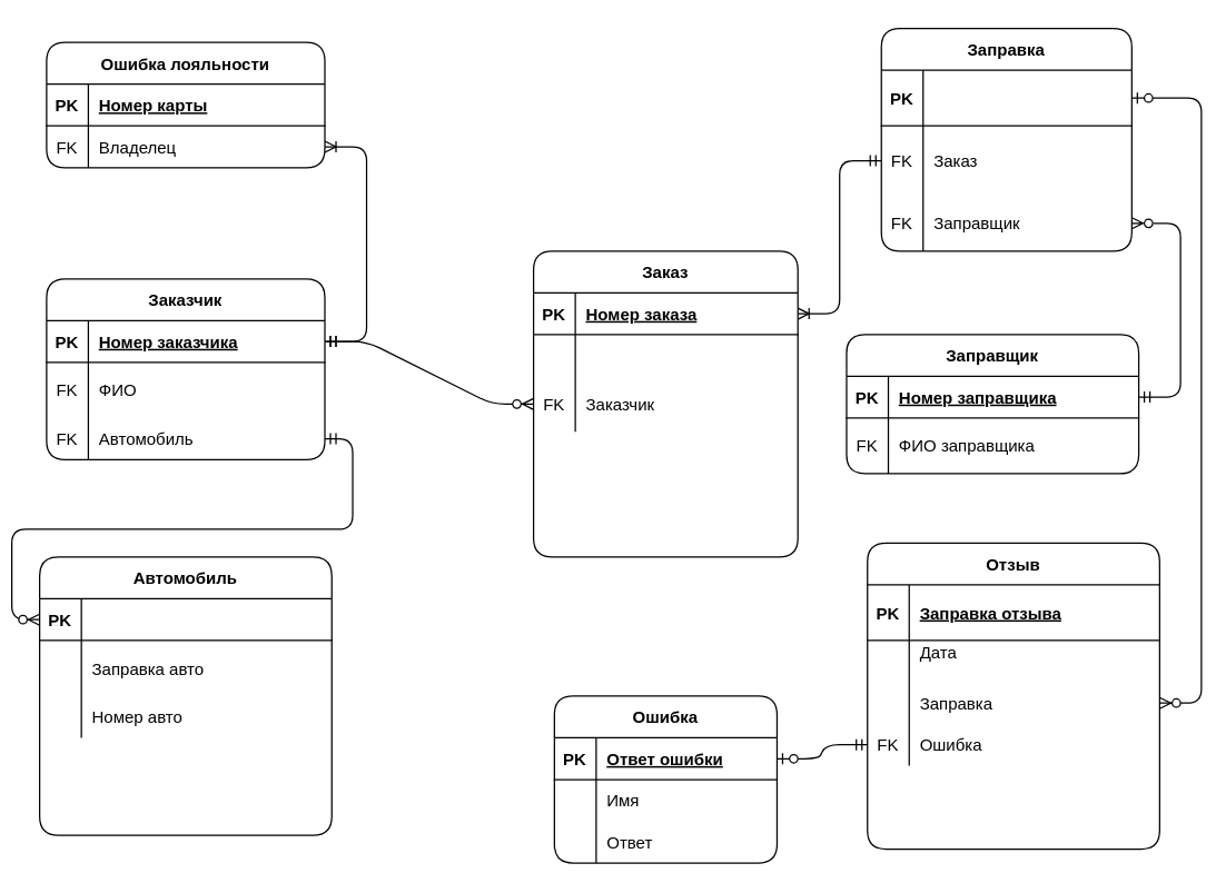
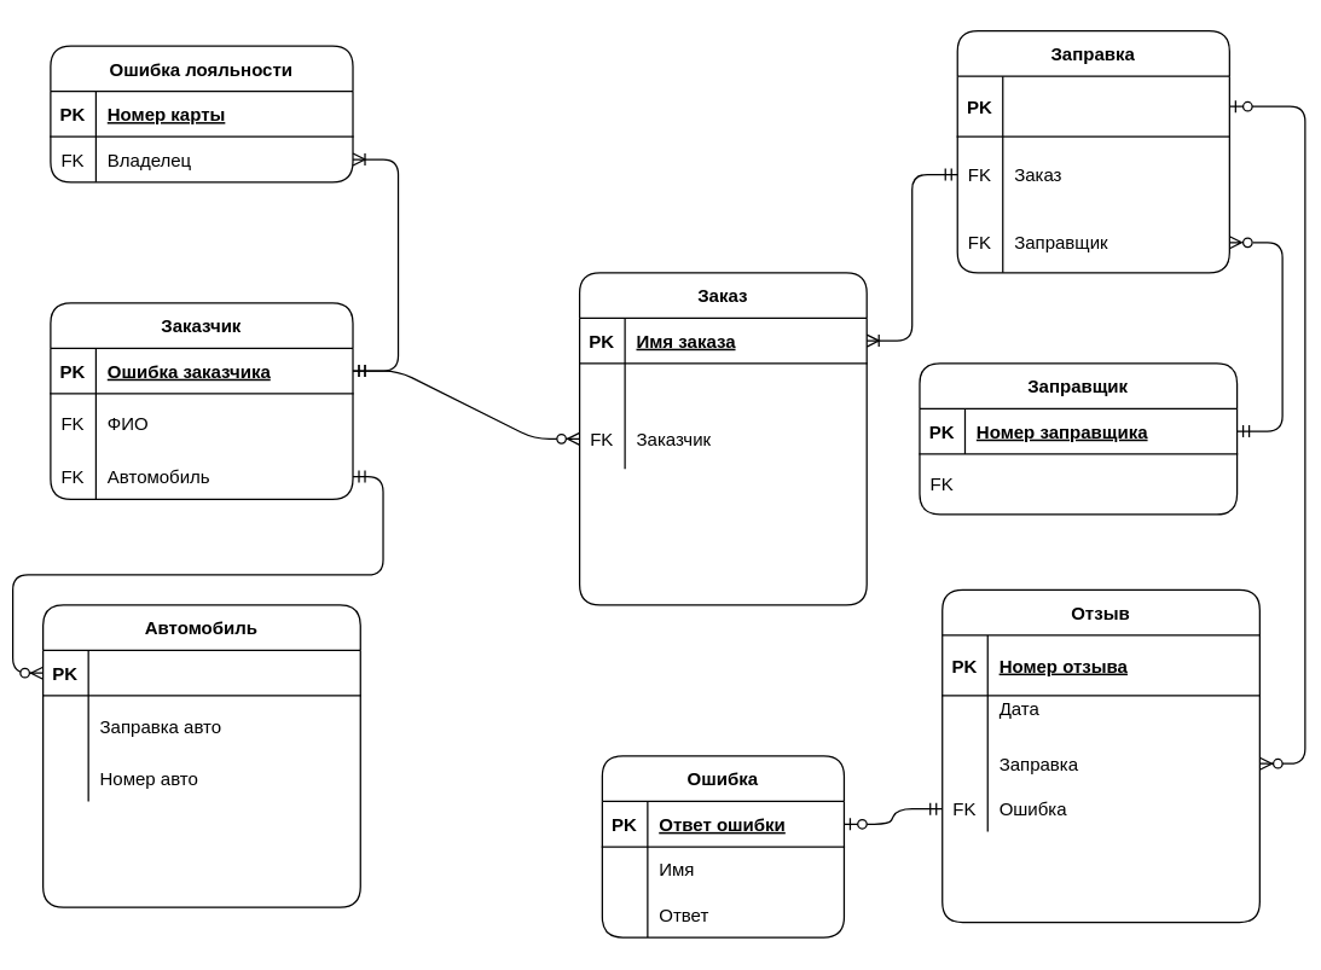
  <mxCell id="0" />
  <mxCell id="1" parent="0" />
  <mxCell id="2" value="" style="edgeStyle=entityRelationEdgeStyle;endArrow=ERmandOne;startArrow=ERoneToMany;endFill=0;startFill=0;fillColor=#f8cecc;" parent="1" source="23" target="6" edge="1"><mxGeometry width="100" height="100" relative="1" as="geometry"><mxPoint x="605" y="660" as="sourcePoint" /><mxPoint x="705" y="560" as="targetPoint" /></mxGeometry></mxCell>
  <mxCell id="3" value="Заправка" style="shape=table;startSize=30;container=1;collapsible=1;childLayout=tableLayout;fixedRows=1;rowLines=0;fontStyle=1;align=center;resizeLast=1;rounded=1;" parent="1" vertex="1"><mxGeometry x="625" y="20" width="180" height="160" as="geometry"><mxRectangle x="300" y="120" width="90" height="30" as="alternateBounds" /></mxGeometry></mxCell>
  <mxCell id="4" value="" style="shape=partialRectangle;collapsible=0;dropTarget=0;pointerEvents=0;fillColor=none;points=[[0,0.5],[1,0.5]];portConstraint=eastwest;top=0;left=0;right=0;bottom=1;" parent="3" vertex="1"><mxGeometry y="30" width="180" height="40" as="geometry" /></mxCell>
  <mxCell id="5" value="PK" style="shape=partialRectangle;overflow=hidden;connectable=0;fillColor=none;top=0;left=0;bottom=0;right=0;fontStyle=1;" parent="4" vertex="1"><mxGeometry width="30" height="40" as="geometry"><mxRectangle width="30" height="40" as="alternateBounds" /></mxGeometry></mxCell>
  <mxCell id="6" value="" style="shape=partialRectangle;collapsible=0;dropTarget=0;pointerEvents=0;fillColor=none;points=[[0,0.5],[1,0.5]];portConstraint=eastwest;top=0;left=0;right=0;bottom=0;" parent="3" vertex="1"><mxGeometry y="70" width="180" height="50" as="geometry" /></mxCell>
  <mxCell id="7" value="FK" style="shape=partialRectangle;overflow=hidden;connectable=0;fillColor=none;top=0;left=0;bottom=0;right=0;" parent="6" vertex="1"><mxGeometry width="30" height="50" as="geometry"><mxRectangle width="30" height="50" as="alternateBounds" /></mxGeometry></mxCell>
  <mxCell id="8" value="Заказ" style="shape=partialRectangle;overflow=hidden;connectable=0;fillColor=none;top=0;left=0;bottom=0;right=0;align=left;spacingLeft=6;" parent="6" vertex="1"><mxGeometry x="30" width="150" height="50" as="geometry"><mxRectangle width="150" height="50" as="alternateBounds" /></mxGeometry></mxCell>
  <mxCell id="9" value="" style="shape=partialRectangle;collapsible=0;dropTarget=0;pointerEvents=0;fillColor=none;top=0;left=0;bottom=0;right=0;points=[[0,0.5],[1,0.5]];portConstraint=eastwest;" parent="3" vertex="1"><mxGeometry y="120" width="180" height="40" as="geometry" /></mxCell>
  <mxCell id="10" value="FK" style="shape=partialRectangle;connectable=0;fillColor=none;top=0;left=0;bottom=0;right=0;editable=1;overflow=hidden;" parent="9" vertex="1"><mxGeometry width="30" height="40" as="geometry"><mxRectangle width="30" height="40" as="alternateBounds" /></mxGeometry></mxCell>
  <mxCell id="11" value="Заправщик" style="shape=partialRectangle;connectable=0;fillColor=none;top=0;left=0;bottom=0;right=0;align=left;spacingLeft=6;overflow=hidden;" parent="9" vertex="1"><mxGeometry x="30" width="150" height="40" as="geometry"><mxRectangle width="150" height="40" as="alternateBounds" /></mxGeometry></mxCell>
  <mxCell id="12" value="Ошибка" style="shape=table;startSize=30;container=1;collapsible=1;childLayout=tableLayout;fixedRows=1;rowLines=0;fontStyle=1;align=center;resizeLast=1;rounded=1;" parent="1" vertex="1"><mxGeometry x="390" y="500" width="160" height="120" as="geometry"><mxRectangle x="580" y="40" width="80" height="30" as="alternateBounds" /></mxGeometry></mxCell>
  <mxCell id="13" value="" style="shape=partialRectangle;collapsible=0;dropTarget=0;pointerEvents=0;fillColor=none;points=[[0,0.5],[1,0.5]];portConstraint=eastwest;top=0;left=0;right=0;bottom=1;" parent="12" vertex="1"><mxGeometry y="30" width="160" height="30" as="geometry" /></mxCell>
  <mxCell id="14" value="PK" style="shape=partialRectangle;overflow=hidden;connectable=0;fillColor=none;top=0;left=0;bottom=0;right=0;fontStyle=1;" parent="13" vertex="1"><mxGeometry width="30" height="30" as="geometry"><mxRectangle width="30" height="30" as="alternateBounds" /></mxGeometry></mxCell>
  <mxCell id="15" value="Ответ ошибки" style="shape=partialRectangle;overflow=hidden;connectable=0;fillColor=none;top=0;left=0;bottom=0;right=0;align=left;spacingLeft=6;fontStyle=5;" parent="13" vertex="1"><mxGeometry x="30" width="130" height="30" as="geometry"><mxRectangle width="130" height="30" as="alternateBounds" /></mxGeometry></mxCell>
  <mxCell id="16" value="" style="shape=partialRectangle;collapsible=0;dropTarget=0;pointerEvents=0;fillColor=none;top=0;left=0;bottom=0;right=0;points=[[0,0.5],[1,0.5]];portConstraint=eastwest;" parent="12" vertex="1"><mxGeometry y="60" width="160" height="30" as="geometry" /></mxCell>
  <mxCell id="17" value="" style="shape=partialRectangle;connectable=0;fillColor=none;top=0;left=0;bottom=0;right=0;editable=1;overflow=hidden;" parent="16" vertex="1"><mxGeometry width="30" height="30" as="geometry"><mxRectangle width="30" height="30" as="alternateBounds" /></mxGeometry></mxCell>
  <mxCell id="18" value="Имя" style="shape=partialRectangle;connectable=0;fillColor=none;top=0;left=0;bottom=0;right=0;align=left;spacingLeft=6;overflow=hidden;" parent="16" vertex="1"><mxGeometry x="30" width="130" height="30" as="geometry"><mxRectangle width="130" height="30" as="alternateBounds" /></mxGeometry></mxCell>
  <mxCell id="19" value="" style="shape=partialRectangle;collapsible=0;dropTarget=0;pointerEvents=0;fillColor=none;top=0;left=0;bottom=0;right=0;points=[[0,0.5],[1,0.5]];portConstraint=eastwest;" parent="12" vertex="1"><mxGeometry y="90" width="160" height="30" as="geometry" /></mxCell>
  <mxCell id="20" value="" style="shape=partialRectangle;connectable=0;fillColor=none;top=0;left=0;bottom=0;right=0;editable=1;overflow=hidden;" parent="19" vertex="1"><mxGeometry width="30" height="30" as="geometry"><mxRectangle width="30" height="30" as="alternateBounds" /></mxGeometry></mxCell>
  <mxCell id="21" value="Ответ" style="shape=partialRectangle;connectable=0;fillColor=none;top=0;left=0;bottom=0;right=0;align=left;spacingLeft=6;overflow=hidden;" parent="19" vertex="1"><mxGeometry x="30" width="130" height="30" as="geometry"><mxRectangle width="130" height="30" as="alternateBounds" /></mxGeometry></mxCell>
  <mxCell id="22" value="Заказ" style="shape=table;startSize=30;container=1;collapsible=1;childLayout=tableLayout;fixedRows=1;rowLines=0;fontStyle=1;align=center;resizeLast=1;rounded=1;" parent="1" vertex="1"><mxGeometry x="375" y="180" width="190" height="220" as="geometry" /></mxCell>
  <mxCell id="23" value="" style="shape=partialRectangle;collapsible=0;dropTarget=0;pointerEvents=0;fillColor=none;points=[[0,0.5],[1,0.5]];portConstraint=eastwest;top=0;left=0;right=0;bottom=1;" parent="22" vertex="1"><mxGeometry y="30" width="190" height="30" as="geometry" /></mxCell>
  <mxCell id="24" value="PK" style="shape=partialRectangle;overflow=hidden;connectable=0;fillColor=none;top=0;left=0;bottom=0;right=0;fontStyle=1;" parent="23" vertex="1"><mxGeometry width="30" height="30" as="geometry"><mxRectangle width="30" height="30" as="alternateBounds" /></mxGeometry></mxCell>
- <mxCell id="25" value="Номер заказа" style="shape=partialRectangle;overflow=hidden;connectable=0;fillColor=none;top=0;left=0;bottom=0;right=0;align=left;spacingLeft=6;fontStyle=5;" parent="23" vertex="1"><mxGeometry x="30" width="160" height="30" as="geometry"><mxRectangle width="160" height="30" as="alternateBounds" /></mxGeometry></mxCell>
+ <mxCell id="25" value="Имя заказа" style="shape=partialRectangle;overflow=hidden;connectable=0;fillColor=none;top=0;left=0;bottom=0;right=0;align=left;spacingLeft=6;fontStyle=5;" parent="23" vertex="1"><mxGeometry x="30" width="160" height="30" as="geometry"><mxRectangle width="160" height="30" as="alternateBounds" /></mxGeometry></mxCell>
  <mxCell id="26" value="" style="shape=partialRectangle;collapsible=0;dropTarget=0;pointerEvents=0;fillColor=none;top=0;left=0;bottom=0;right=0;points=[[0,0.5],[1,0.5]];portConstraint=eastwest;" parent="22" vertex="1"><mxGeometry y="60" width="190" height="30" as="geometry" /></mxCell>
  <mxCell id="27" value="" style="shape=partialRectangle;connectable=0;fillColor=none;top=0;left=0;bottom=0;right=0;editable=1;overflow=hidden;" parent="26" vertex="1"><mxGeometry width="30" height="30" as="geometry"><mxRectangle width="30" height="30" as="alternateBounds" /></mxGeometry></mxCell>
  <mxCell id="28" value="" style="shape=partialRectangle;collapsible=0;dropTarget=0;pointerEvents=0;fillColor=none;top=0;left=0;bottom=0;right=0;points=[[0,0.5],[1,0.5]];portConstraint=eastwest;" parent="22" vertex="1"><mxGeometry y="90" width="190" height="40" as="geometry" /></mxCell>
  <mxCell id="29" value="FK" style="shape=partialRectangle;connectable=0;fillColor=none;top=0;left=0;bottom=0;right=0;editable=1;overflow=hidden;" parent="28" vertex="1"><mxGeometry width="30" height="40" as="geometry"><mxRectangle width="30" height="40" as="alternateBounds" /></mxGeometry></mxCell>
  <mxCell id="30" value="Заказчик" style="shape=partialRectangle;connectable=0;fillColor=none;top=0;left=0;bottom=0;right=0;align=left;spacingLeft=6;overflow=hidden;" parent="28" vertex="1"><mxGeometry x="30" width="160" height="40" as="geometry"><mxRectangle width="160" height="40" as="alternateBounds" /></mxGeometry></mxCell>
  <mxCell id="31" value="" style="shape=partialRectangle;collapsible=0;dropTarget=0;pointerEvents=0;fillColor=none;top=0;left=0;bottom=0;right=0;points=[[0,0.5],[1,0.5]];portConstraint=eastwest;" parent="22" vertex="1"><mxGeometry y="130" width="190" height="30" as="geometry" /></mxCell>
  <mxCell id="32" value="" style="shape=partialRectangle;connectable=0;fillColor=none;top=0;left=0;bottom=0;right=0;editable=1;overflow=hidden;" parent="31" vertex="1"><mxGeometry width="30" height="30" as="geometry"><mxRectangle width="30" height="30" as="alternateBounds" /></mxGeometry></mxCell>
  <mxCell id="33" value="Отзыв" style="shape=table;startSize=30;container=1;collapsible=1;childLayout=tableLayout;fixedRows=1;rowLines=0;fontStyle=1;align=center;resizeLast=1;rounded=1;" parent="1" vertex="1"><mxGeometry x="615" y="390" width="210" height="220" as="geometry" /></mxCell>
  <mxCell id="34" value="" style="shape=partialRectangle;collapsible=0;dropTarget=0;pointerEvents=0;fillColor=none;points=[[0,0.5],[1,0.5]];portConstraint=eastwest;top=0;left=0;right=0;bottom=1;" parent="33" vertex="1"><mxGeometry y="30" width="210" height="40" as="geometry" /></mxCell>
  <mxCell id="35" value="PK" style="shape=partialRectangle;overflow=hidden;connectable=0;fillColor=none;top=0;left=0;bottom=0;right=0;fontStyle=1;" parent="34" vertex="1"><mxGeometry width="30" height="40" as="geometry" /></mxCell>
- <mxCell id="36" value="Заправка отзыва" style="shape=partialRectangle;overflow=hidden;connectable=0;fillColor=none;top=0;left=0;bottom=0;right=0;align=left;spacingLeft=6;fontStyle=5;" parent="34" vertex="1"><mxGeometry x="30" width="180" height="40" as="geometry" /></mxCell>
+ <mxCell id="36" value="Номер отзыва" style="shape=partialRectangle;overflow=hidden;connectable=0;fillColor=none;top=0;left=0;bottom=0;right=0;align=left;spacingLeft=6;fontStyle=5;" parent="34" vertex="1"><mxGeometry x="30" width="180" height="40" as="geometry" /></mxCell>
  <mxCell id="37" value="" style="shape=partialRectangle;collapsible=0;dropTarget=0;pointerEvents=0;fillColor=none;points=[[0,0.5],[1,0.5]];portConstraint=eastwest;top=0;left=0;right=0;bottom=0;" parent="33" vertex="1"><mxGeometry y="70" width="210" height="30" as="geometry" /></mxCell>
  <mxCell id="38" value="" style="shape=partialRectangle;overflow=hidden;connectable=0;fillColor=none;top=0;left=0;bottom=0;right=0;" parent="37" vertex="1"><mxGeometry width="30" height="30" as="geometry" /></mxCell>
  <mxCell id="39" value="Дата &#10;&#10;" style="shape=partialRectangle;overflow=hidden;connectable=0;fillColor=none;top=0;left=0;bottom=0;right=0;align=left;spacingLeft=6;" parent="37" vertex="1"><mxGeometry x="30" width="180" height="30" as="geometry" /></mxCell>
  <mxCell id="40" value="" style="shape=partialRectangle;collapsible=0;dropTarget=0;pointerEvents=0;fillColor=none;top=0;left=0;bottom=0;right=0;points=[[0,0.5],[1,0.5]];portConstraint=eastwest;" parent="33" vertex="1"><mxGeometry y="100" width="210" height="30" as="geometry" /></mxCell>
  <mxCell id="41" value="" style="shape=partialRectangle;connectable=0;fillColor=none;top=0;left=0;bottom=0;right=0;editable=1;overflow=hidden;" parent="40" vertex="1"><mxGeometry width="30" height="30" as="geometry" /></mxCell>
  <mxCell id="42" value="Заправка" style="shape=partialRectangle;connectable=0;fillColor=none;top=0;left=0;bottom=0;right=0;align=left;spacingLeft=6;overflow=hidden;" parent="40" vertex="1"><mxGeometry x="30" width="180" height="30" as="geometry" /></mxCell>
  <mxCell id="43" value="" style="shape=partialRectangle;collapsible=0;dropTarget=0;pointerEvents=0;fillColor=none;top=0;left=0;bottom=0;right=0;points=[[0,0.5],[1,0.5]];portConstraint=eastwest;" parent="33" vertex="1"><mxGeometry y="130" width="210" height="30" as="geometry" /></mxCell>
  <mxCell id="44" value="FK" style="shape=partialRectangle;connectable=0;fillColor=none;top=0;left=0;bottom=0;right=0;editable=1;overflow=hidden;" parent="43" vertex="1"><mxGeometry width="30" height="30" as="geometry" /></mxCell>
  <mxCell id="45" value="Ошибка" style="shape=partialRectangle;connectable=0;fillColor=none;top=0;left=0;bottom=0;right=0;align=left;spacingLeft=6;overflow=hidden;" parent="43" vertex="1"><mxGeometry x="30" width="180" height="30" as="geometry" /></mxCell>
  <mxCell id="46" value="Ошибка лояльности" style="shape=table;startSize=30;container=1;collapsible=1;childLayout=tableLayout;fixedRows=1;rowLines=0;fontStyle=1;align=center;resizeLast=1;rounded=1;" parent="1" vertex="1"><mxGeometry x="25" y="30" width="200" height="90" as="geometry" /></mxCell>
  <mxCell id="47" value="" style="shape=partialRectangle;collapsible=0;dropTarget=0;pointerEvents=0;fillColor=none;points=[[0,0.5],[1,0.5]];portConstraint=eastwest;top=0;left=0;right=0;bottom=1;" parent="46" vertex="1"><mxGeometry y="30" width="200" height="30" as="geometry" /></mxCell>
  <mxCell id="48" value="PK" style="shape=partialRectangle;overflow=hidden;connectable=0;fillColor=none;top=0;left=0;bottom=0;right=0;fontStyle=1;" parent="47" vertex="1"><mxGeometry width="30" height="30" as="geometry"><mxRectangle width="30" height="30" as="alternateBounds" /></mxGeometry></mxCell>
  <mxCell id="49" value="Номер карты" style="shape=partialRectangle;overflow=hidden;connectable=0;fillColor=none;top=0;left=0;bottom=0;right=0;align=left;spacingLeft=6;fontStyle=5;" parent="47" vertex="1"><mxGeometry x="30" width="170" height="30" as="geometry"><mxRectangle width="160" height="30" as="alternateBounds" /></mxGeometry></mxCell>
  <mxCell id="50" value="" style="shape=partialRectangle;collapsible=0;dropTarget=0;pointerEvents=0;fillColor=none;top=0;left=0;bottom=0;right=0;points=[[0,0.5],[1,0.5]];portConstraint=eastwest;" parent="46" vertex="1"><mxGeometry y="60" width="200" height="30" as="geometry" /></mxCell>
  <mxCell id="51" value="FK" style="shape=partialRectangle;connectable=0;fillColor=none;top=0;left=0;bottom=0;right=0;editable=1;overflow=hidden;" parent="50" vertex="1"><mxGeometry width="30" height="30" as="geometry"><mxRectangle width="30" height="30" as="alternateBounds" /></mxGeometry></mxCell>
  <mxCell id="52" value="Владелец" style="shape=partialRectangle;connectable=0;fillColor=none;top=0;left=0;bottom=0;right=0;align=left;spacingLeft=6;overflow=hidden;" parent="50" vertex="1"><mxGeometry x="30" width="170" height="30" as="geometry"><mxRectangle width="160" height="30" as="alternateBounds" /></mxGeometry></mxCell>
  <mxCell id="53" value="Заказчик" style="shape=table;startSize=30;container=1;collapsible=1;childLayout=tableLayout;fixedRows=1;rowLines=0;fontStyle=1;align=center;resizeLast=1;rounded=1;" parent="1" vertex="1"><mxGeometry x="25" y="200" width="200" height="130" as="geometry" /></mxCell>
  <mxCell id="54" value="" style="shape=partialRectangle;collapsible=0;dropTarget=0;pointerEvents=0;fillColor=none;points=[[0,0.5],[1,0.5]];portConstraint=eastwest;top=0;left=0;right=0;bottom=1;" parent="53" vertex="1"><mxGeometry y="30" width="200" height="30" as="geometry" /></mxCell>
  <mxCell id="55" value="PK" style="shape=partialRectangle;overflow=hidden;connectable=0;fillColor=none;top=0;left=0;bottom=0;right=0;fontStyle=1;" parent="54" vertex="1"><mxGeometry width="30" height="30" as="geometry" /></mxCell>
- <mxCell id="56" value="Номер заказчика" style="shape=partialRectangle;overflow=hidden;connectable=0;fillColor=none;top=0;left=0;bottom=0;right=0;align=left;spacingLeft=6;fontStyle=5;" parent="54" vertex="1"><mxGeometry x="30" width="170" height="30" as="geometry" /></mxCell>
+ <mxCell id="56" value="Ошибка заказчика" style="shape=partialRectangle;overflow=hidden;connectable=0;fillColor=none;top=0;left=0;bottom=0;right=0;align=left;spacingLeft=6;fontStyle=5;" parent="54" vertex="1"><mxGeometry x="30" width="170" height="30" as="geometry" /></mxCell>
  <mxCell id="57" value="" style="shape=partialRectangle;collapsible=0;dropTarget=0;pointerEvents=0;fillColor=none;points=[[0,0.5],[1,0.5]];portConstraint=eastwest;top=0;left=0;right=0;bottom=0;" parent="53" vertex="1"><mxGeometry y="60" width="200" height="40" as="geometry" /></mxCell>
  <mxCell id="58" value="FK" style="shape=partialRectangle;overflow=hidden;connectable=0;fillColor=none;top=0;left=0;bottom=0;right=0;" parent="57" vertex="1"><mxGeometry width="30" height="40" as="geometry" /></mxCell>
  <mxCell id="59" value="ФИО" style="shape=partialRectangle;overflow=hidden;connectable=0;fillColor=none;top=0;left=0;bottom=0;right=0;align=left;spacingLeft=6;" parent="57" vertex="1"><mxGeometry x="30" width="170" height="40" as="geometry" /></mxCell>
  <mxCell id="60" value="" style="shape=partialRectangle;collapsible=0;dropTarget=0;pointerEvents=0;fillColor=none;points=[[0,0.5],[1,0.5]];portConstraint=eastwest;top=0;left=0;right=0;bottom=0;" parent="53" vertex="1"><mxGeometry y="100" width="200" height="30" as="geometry" /></mxCell>
  <mxCell id="61" value="FK" style="shape=partialRectangle;overflow=hidden;connectable=0;fillColor=none;top=0;left=0;bottom=0;right=0;" parent="60" vertex="1"><mxGeometry width="30" height="30" as="geometry" /></mxCell>
  <mxCell id="62" value="Автомобиль" style="shape=partialRectangle;overflow=hidden;connectable=0;fillColor=none;top=0;left=0;bottom=0;right=0;align=left;spacingLeft=6;" parent="60" vertex="1"><mxGeometry x="30" width="170" height="30" as="geometry" /></mxCell>
  <mxCell id="63" value="Автомобиль" style="shape=table;startSize=30;container=1;collapsible=1;childLayout=tableLayout;fixedRows=1;rowLines=0;fontStyle=1;align=center;resizeLast=1;rounded=1;" parent="1" vertex="1"><mxGeometry x="20" y="400" width="210" height="200" as="geometry" /></mxCell>
  <mxCell id="64" value="" style="shape=partialRectangle;collapsible=0;dropTarget=0;pointerEvents=0;fillColor=none;points=[[0,0.5],[1,0.5]];portConstraint=eastwest;top=0;left=0;right=0;bottom=1;" parent="63" vertex="1"><mxGeometry y="30" width="210" height="30" as="geometry" /></mxCell>
  <mxCell id="65" value="PK" style="shape=partialRectangle;overflow=hidden;connectable=0;fillColor=none;top=0;left=0;bottom=0;right=0;fontStyle=1;" parent="64" vertex="1"><mxGeometry width="30" height="30" as="geometry" /></mxCell>
  <mxCell id="66" value="" style="shape=partialRectangle;collapsible=0;dropTarget=0;pointerEvents=0;fillColor=none;points=[[0,0.5],[1,0.5]];portConstraint=eastwest;top=0;left=0;right=0;bottom=0;" parent="63" vertex="1"><mxGeometry y="60" width="210" height="40" as="geometry" /></mxCell>
  <mxCell id="67" value="" style="shape=partialRectangle;overflow=hidden;connectable=0;fillColor=none;top=0;left=0;bottom=0;right=0;" parent="66" vertex="1"><mxGeometry width="30" height="40" as="geometry" /></mxCell>
  <mxCell id="68" value="Заправка авто" style="shape=partialRectangle;overflow=hidden;connectable=0;fillColor=none;top=0;left=0;bottom=0;right=0;align=left;spacingLeft=6;" parent="66" vertex="1"><mxGeometry x="30" width="180" height="40" as="geometry" /></mxCell>
  <mxCell id="69" value="" style="shape=partialRectangle;collapsible=0;dropTarget=0;pointerEvents=0;fillColor=none;top=0;left=0;bottom=0;right=0;points=[[0,0.5],[1,0.5]];portConstraint=eastwest;" parent="63" vertex="1"><mxGeometry y="100" width="210" height="30" as="geometry" /></mxCell>
  <mxCell id="70" value="" style="shape=partialRectangle;connectable=0;fillColor=none;top=0;left=0;bottom=0;right=0;editable=1;overflow=hidden;" parent="69" vertex="1"><mxGeometry width="30" height="30" as="geometry" /></mxCell>
  <mxCell id="71" value="Номер авто" style="shape=partialRectangle;connectable=0;fillColor=none;top=0;left=0;bottom=0;right=0;align=left;spacingLeft=6;overflow=hidden;" parent="69" vertex="1"><mxGeometry x="30" width="180" height="30" as="geometry" /></mxCell>
  <mxCell id="72" value="Заправщик" style="shape=table;startSize=30;container=1;collapsible=1;childLayout=tableLayout;fixedRows=1;rowLines=0;fontStyle=1;align=center;resizeLast=1;rounded=1;" parent="1" vertex="1"><mxGeometry x="600" y="240" width="210" height="100" as="geometry" /></mxCell>
  <mxCell id="73" value="" style="shape=partialRectangle;collapsible=0;dropTarget=0;pointerEvents=0;fillColor=none;points=[[0,0.5],[1,0.5]];portConstraint=eastwest;top=0;left=0;right=0;bottom=1;" parent="72" vertex="1"><mxGeometry y="30" width="210" height="30" as="geometry" /></mxCell>
  <mxCell id="74" value="PK" style="shape=partialRectangle;overflow=hidden;connectable=0;fillColor=none;top=0;left=0;bottom=0;right=0;fontStyle=1;" parent="73" vertex="1"><mxGeometry width="30" height="30" as="geometry" /></mxCell>
  <mxCell id="75" value="Номер заправщика" style="shape=partialRectangle;overflow=hidden;connectable=0;fillColor=none;top=0;left=0;bottom=0;right=0;align=left;spacingLeft=6;fontStyle=5;" parent="73" vertex="1"><mxGeometry x="30" width="180" height="30" as="geometry" /></mxCell>
  <mxCell id="76" value="" style="shape=partialRectangle;collapsible=0;dropTarget=0;pointerEvents=0;fillColor=none;points=[[0,0.5],[1,0.5]];portConstraint=eastwest;top=0;left=0;right=0;bottom=0;" parent="72" vertex="1"><mxGeometry y="60" width="210" height="40" as="geometry" /></mxCell>
  <mxCell id="77" value="FK" style="shape=partialRectangle;overflow=hidden;connectable=0;fillColor=none;top=0;left=0;bottom=0;right=0;" parent="76" vertex="1"><mxGeometry width="30" height="40" as="geometry" /></mxCell>
- <mxCell id="78" value="ФИО заправщика" style="shape=partialRectangle;overflow=hidden;connectable=0;fillColor=none;top=0;left=0;bottom=0;right=0;align=left;spacingLeft=6;" parent="76" vertex="1"><mxGeometry x="30" width="180" height="40" as="geometry" /></mxCell>
  <mxCell id="79" value="" style="edgeStyle=entityRelationEdgeStyle;fontSize=12;html=1;endArrow=ERmandOne;startArrow=ERoneToMany;endFill=0;startFill=0;" parent="1" source="50" target="54" edge="1"><mxGeometry width="100" height="100" relative="1" as="geometry"><mxPoint x="475" y="240" as="sourcePoint" /><mxPoint x="-155" y="520" as="targetPoint" /></mxGeometry></mxCell>
  <mxCell id="80" value="" style="edgeStyle=entityRelationEdgeStyle;fontSize=12;html=1;endArrow=ERzeroToMany;endFill=1;strokeColor=#000000;startArrow=ERzeroToOne;startFill=1;" parent="1" source="4" target="40" edge="1"><mxGeometry width="100" height="100" relative="1" as="geometry"><mxPoint x="385" y="350" as="sourcePoint" /><mxPoint x="485" y="250" as="targetPoint" /></mxGeometry></mxCell>
  <mxCell id="81" value="" style="edgeStyle=entityRelationEdgeStyle;fontSize=12;html=1;endArrow=ERzeroToOne;endFill=1;fillColor=#f8cecc;startArrow=ERmandOne;startFill=0;" parent="1" source="43" target="13" edge="1"><mxGeometry width="100" height="100" relative="1" as="geometry"><mxPoint x="385" y="350" as="sourcePoint" /><mxPoint x="485" y="250" as="targetPoint" /></mxGeometry></mxCell>
  <mxCell id="82" value="" style="edgeStyle=entityRelationEdgeStyle;fontSize=12;html=1;endArrow=ERzeroToMany;endFill=0;strokeColor=#000000;startArrow=ERmandOne;startFill=0;" parent="1" source="73" target="9" edge="1"><mxGeometry width="100" height="100" relative="1" as="geometry"><mxPoint x="185" y="200" as="sourcePoint" /><mxPoint x="285" y="100" as="targetPoint" /></mxGeometry></mxCell>
  <mxCell id="83" value="" style="edgeStyle=entityRelationEdgeStyle;fontSize=12;html=1;endArrow=ERzeroToMany;endFill=1;strokeColor=#000000;startArrow=ERmandOne;startFill=0;" parent="1" source="54" target="28" edge="1"><mxGeometry width="100" height="100" relative="1" as="geometry"><mxPoint x="75" y="560" as="sourcePoint" /><mxPoint x="175" y="460" as="targetPoint" /></mxGeometry></mxCell>
  <mxCell id="84" style="edgeStyle=orthogonalEdgeStyle;rounded=1;orthogonalLoop=1;jettySize=auto;html=1;startArrow=ERzeroToMany;startFill=1;endArrow=ERmandOne;endFill=0;fillColor=#f8cecc;" parent="1" source="64" target="60" edge="1"><mxGeometry relative="1" as="geometry"><mxPoint x="335" y="400" as="targetPoint" /></mxGeometry></mxCell>
